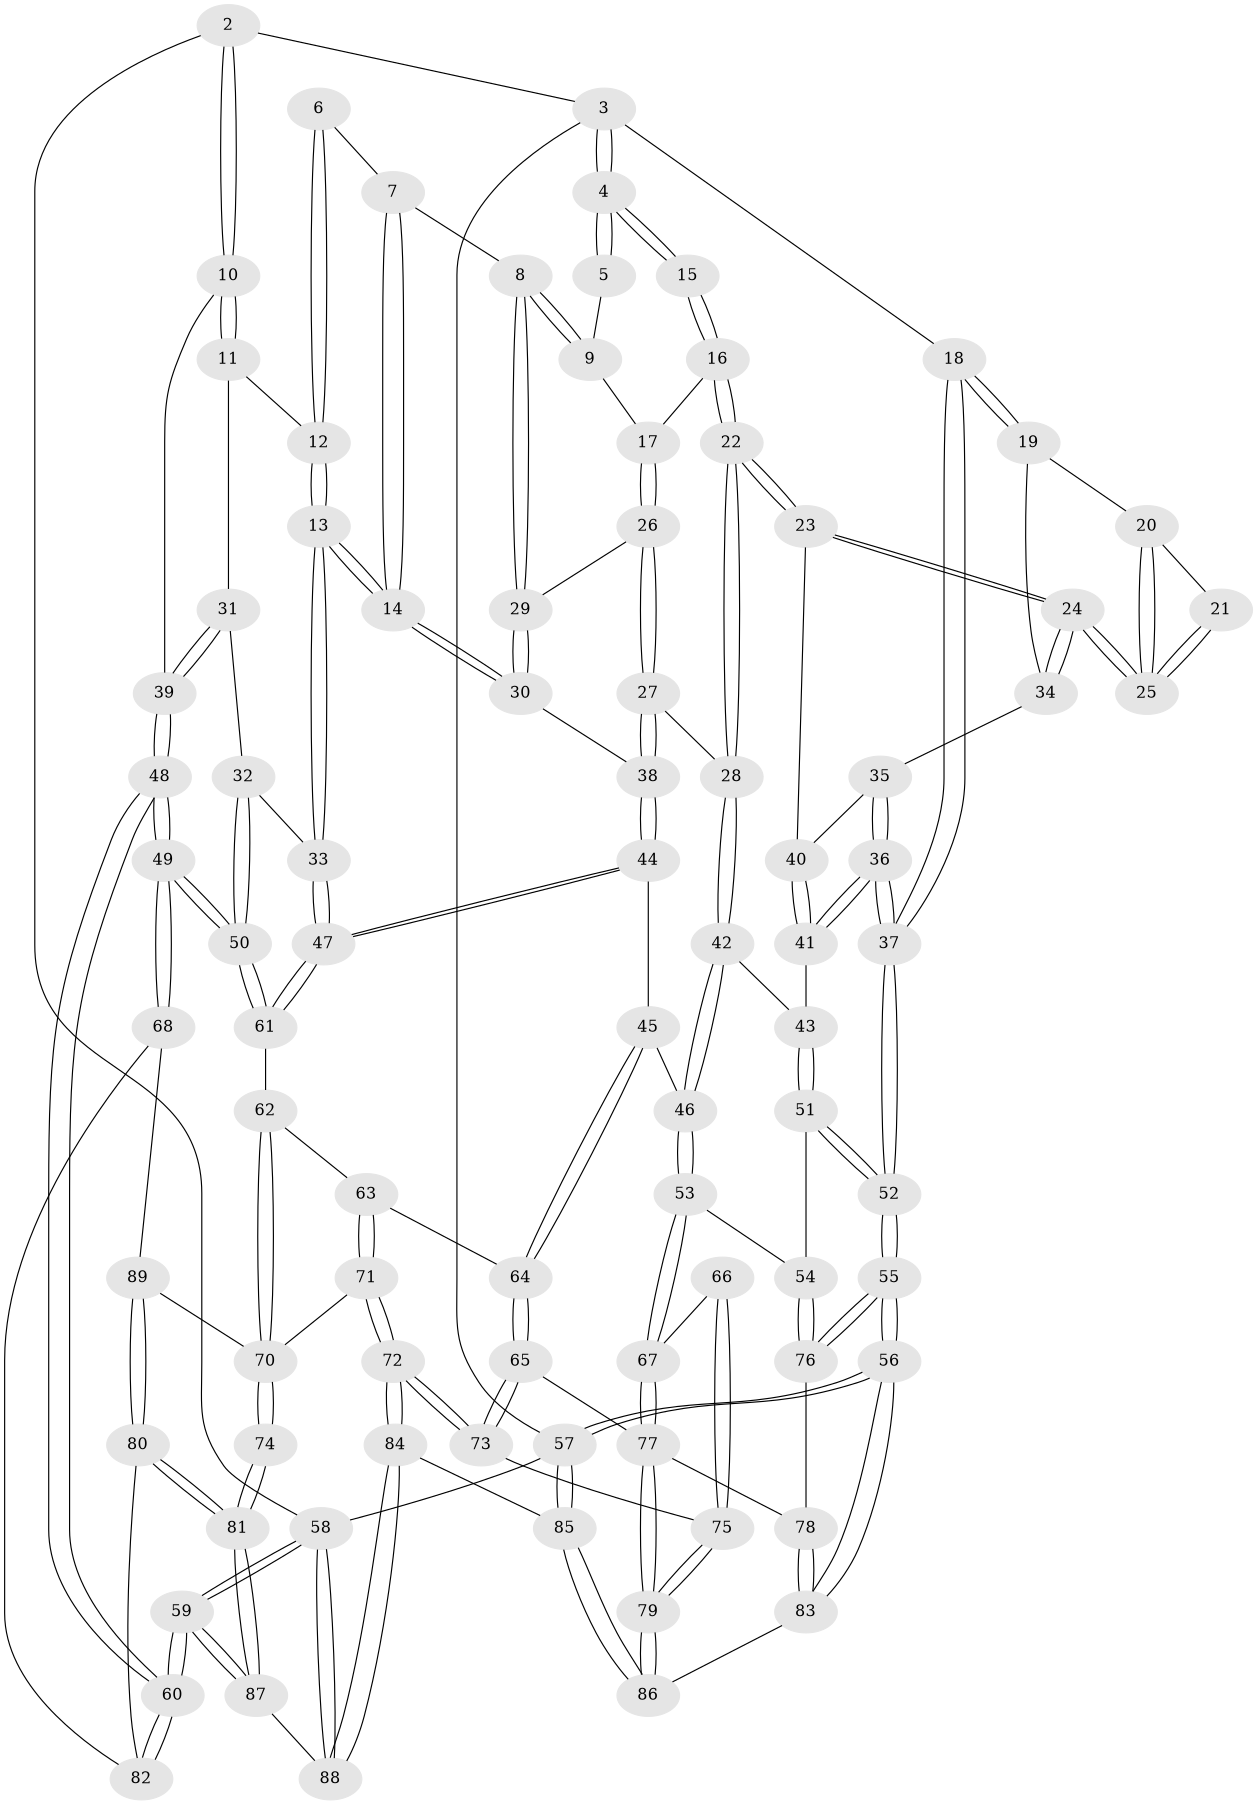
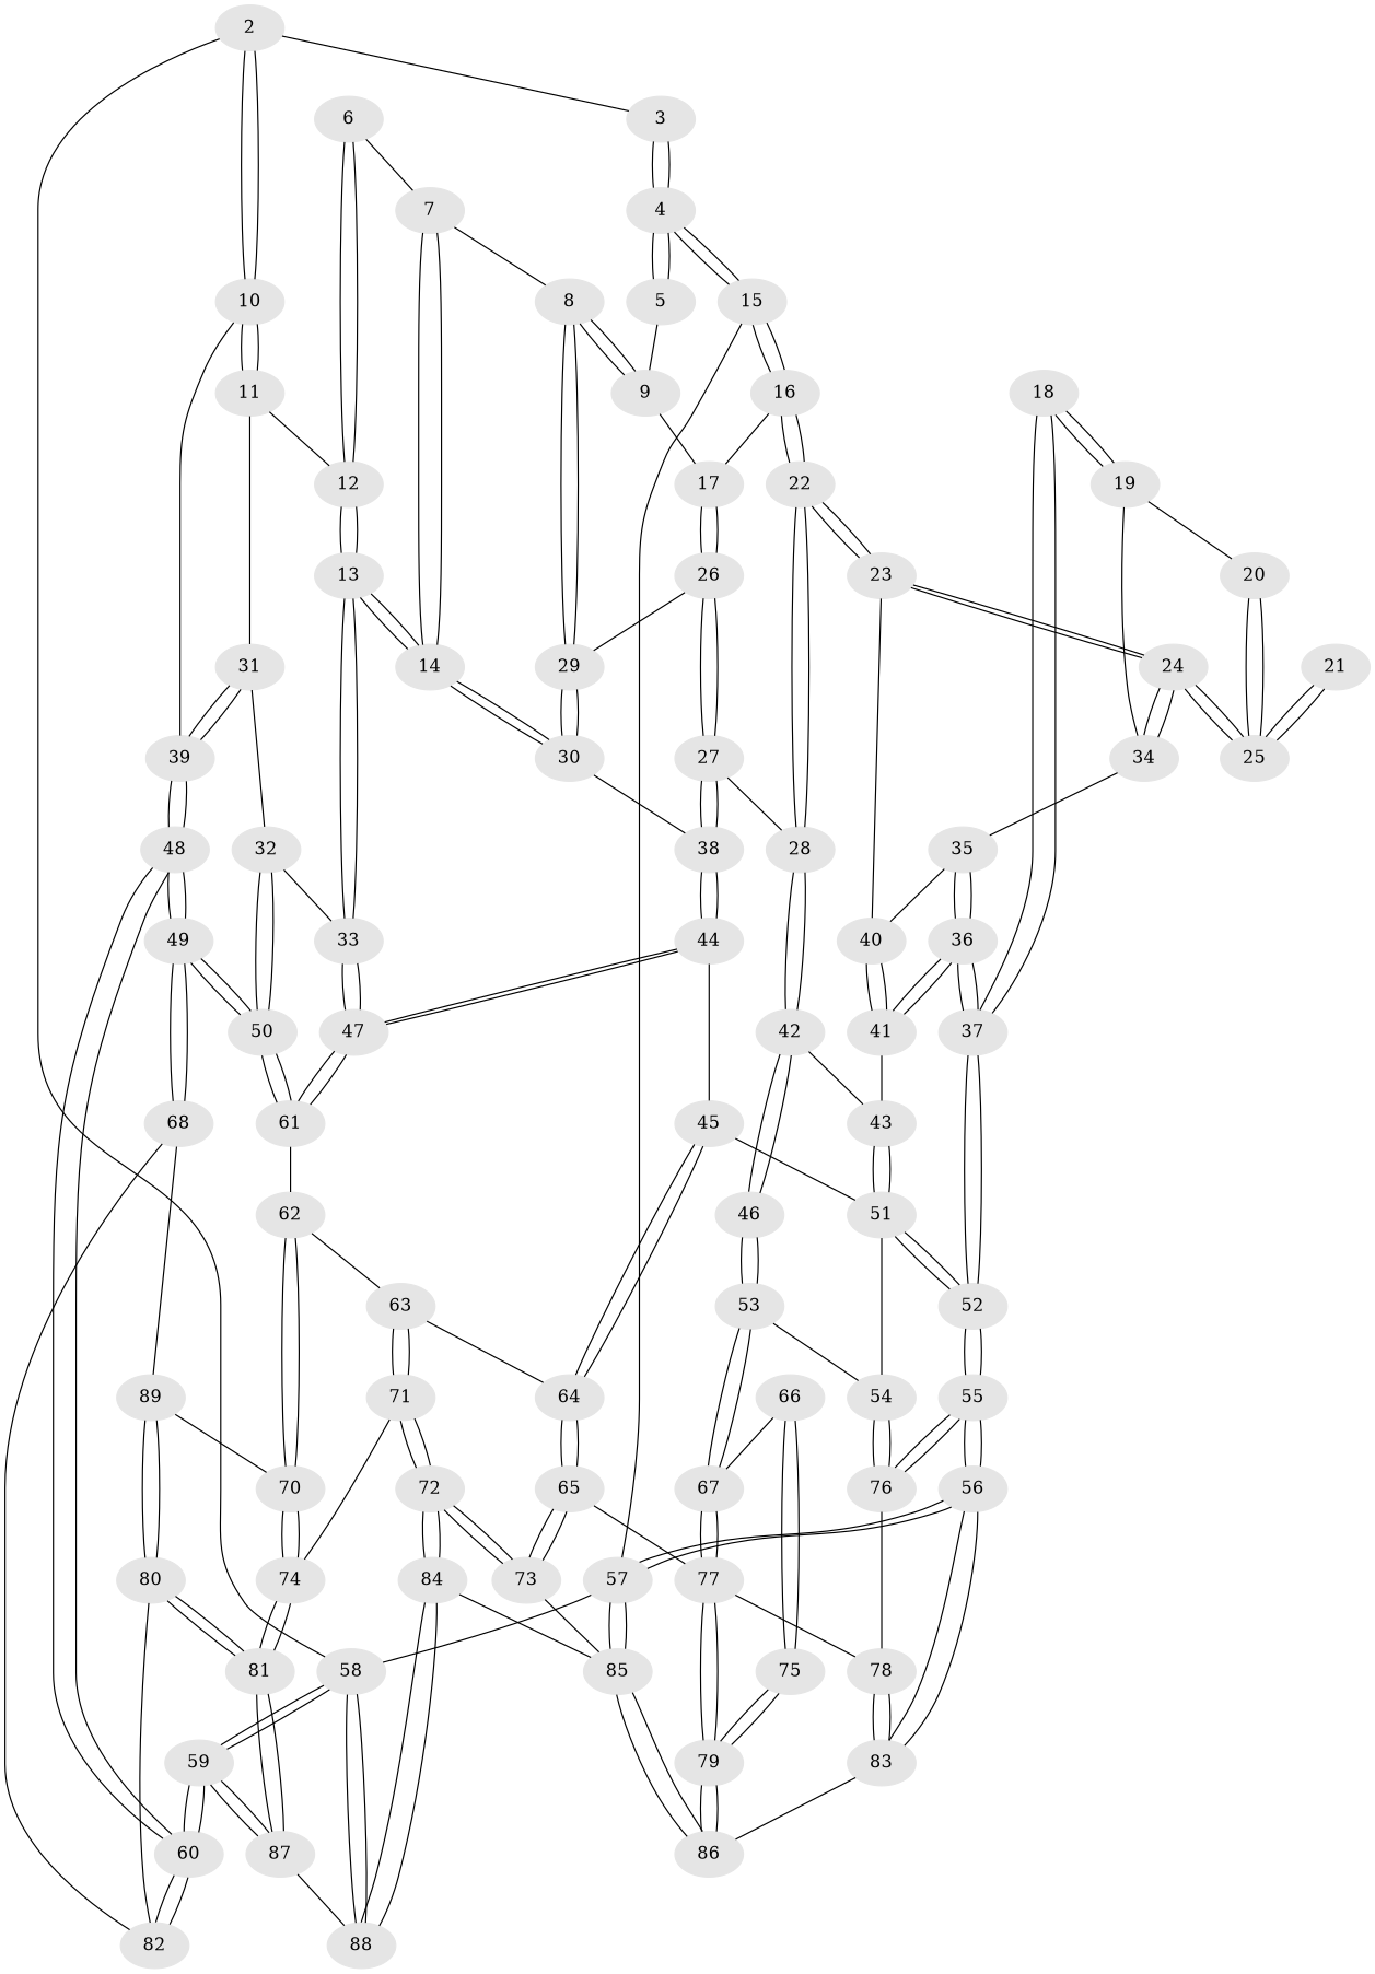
  graph {
    node [color=gray90 style=filled]
    2
    3
    10
    58
    6
    7
    12
    4
    18
    57
    11
    39
    59
    88
    5
    15
    19
    37
    85
    9
    16
    17
    8
    14
    13
    29
    30
    26
    31
    48
    32
    33
    47
    38
    22
    23
    28
    27
    20
    34
    52
    21
    25
    35
    24
    40
    42
    41
    44
    43
    46
    50
    61
    36
    55
    45
    49
    60
    51
    53
    54
    64
    65
    67
    62
    68
    82
    n68 [label=89]
    76
    56
    77
    78
    83
    86
    87
    63
    70
    71
    74
    72
    73
    66
    75
    79
    80
    81
    84
    2 -- 3
    2 -- 10
    2 -- 10
    2 -- 58
    3 -- 4
    3 -- 4
-   3 -- 18
-   3 -- 57
+   15 -- 57
    10 -- 11
    10 -- 11
    10 -- 39
    58 -- 59
    58 -- 59
    58 -- 88
    58 -- 88
    6 -- 7
    6 -- 12
    6 -- 12
    7 -- 8
    7 -- 14
    7 -- 14
    12 -- 13
    12 -- 13
    4 -- 5
    4 -- 5
    4 -- 15
    4 -- 15
    18 -- 19
    18 -- 19
    18 -- 37
    18 -- 37
    57 -- 58
    57 -- 85
    57 -- 85
    11 -- 12
    11 -- 31
    39 -- 48
    39 -- 48
    59 -- 60
    59 -- 60
    59 -- 87
    59 -- 87
    5 -- 9
    15 -- 16
    15 -- 16
    19 -- 20
    19 -- 34
    37 -- 52
    37 -- 52
    85 -- 86
    85 -- 86
    9 -- 17
    16 -- 17
    16 -- 22
    16 -- 22
    17 -- 26
    17 -- 26
    8 -- 9
    8 -- 9
    8 -- 29
    8 -- 29
    14 -- 30
    14 -- 30
    13 -- 14
    13 -- 14
    13 -- 33
    13 -- 33
    29 -- 30
    29 -- 30
    30 -- 38
    26 -- 29
    26 -- 27
    26 -- 27
    31 -- 39
    31 -- 39
    31 -- 32
    48 -- 49
    48 -- 49
    48 -- 60
    48 -- 60
    32 -- 33
    32 -- 50
    32 -- 50
    33 -- 47
    33 -- 47
    47 -- 61
    47 -- 61
    38 -- 44
    38 -- 44
    22 -- 23
    22 -- 23
    22 -- 28
    22 -- 28
    23 -- 24
    23 -- 24
    23 -- 40
    28 -- 42
    28 -- 42
    27 -- 38
    27 -- 38
    27 -- 28
-   20 -- 21
    20 -- 25
    20 -- 25
    34 -- 35
    52 -- 55
    52 -- 55
    21 -- 25
    21 -- 25
    35 -- 40
    35 -- 36
    35 -- 36
    24 -- 34
    24 -- 34
    24 -- 25
    24 -- 25
    40 -- 41
    40 -- 41
    42 -- 43
    42 -- 46
    42 -- 46
    41 -- 43
    44 -- 47
    44 -- 47
    44 -- 45
    43 -- 51
    43 -- 51
    46 -- 53
    46 -- 53
    50 -- 61
    50 -- 61
    61 -- 62
    36 -- 37
    36 -- 37
    36 -- 41
    36 -- 41
    55 -- 76
    55 -- 76
    55 -- 56
    55 -- 56
-   45 -- 46
+   45 -- 51
    45 -- 64
    45 -- 64
    49 -- 50
    49 -- 50
    49 -- 68
    49 -- 68
    60 -- 82
    60 -- 82
    51 -- 52
    51 -- 52
    51 -- 54
    53 -- 54
    53 -- 67
    53 -- 67
    54 -- 76
    54 -- 76
    64 -- 65
    64 -- 65
    65 -- 77
    65 -- 73
    65 -- 73
    67 -- 77
    67 -- 77
    62 -- 63
    62 -- 70
    62 -- 70
    68 -- 82
    68 -- n68
    n68 -- 70
    n68 -- 80
    n68 -- 80
    76 -- 78
    56 -- 57
    56 -- 57
    56 -- 83
    56 -- 83
    77 -- 78
    77 -- 79
    77 -- 79
    78 -- 83
    78 -- 83
    83 -- 86
    87 -- 88
    63 -- 64
    63 -- 71
    63 -- 71
    70 -- 74
    70 -- 74
-   71 -- 70
+   71 -- 74
    71 -- 72
    71 -- 72
    74 -- 81
    74 -- 81
    72 -- 73
    72 -- 73
    72 -- 84
    72 -- 84
-   73 -- 75
+   73 -- 85
    66 -- 67
    66 -- 75
    66 -- 75
    75 -- 79
    75 -- 79
    79 -- 86
    79 -- 86
    80 -- 82
    80 -- 81
    80 -- 81
    81 -- 87
    81 -- 87
    84 -- 88
    84 -- 88
    84 -- 85
  }
